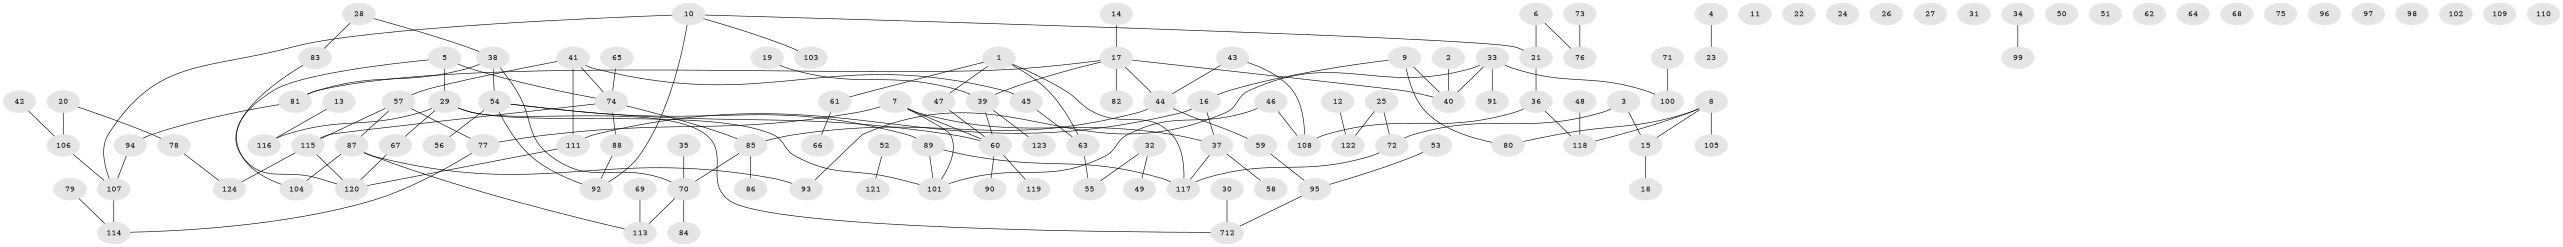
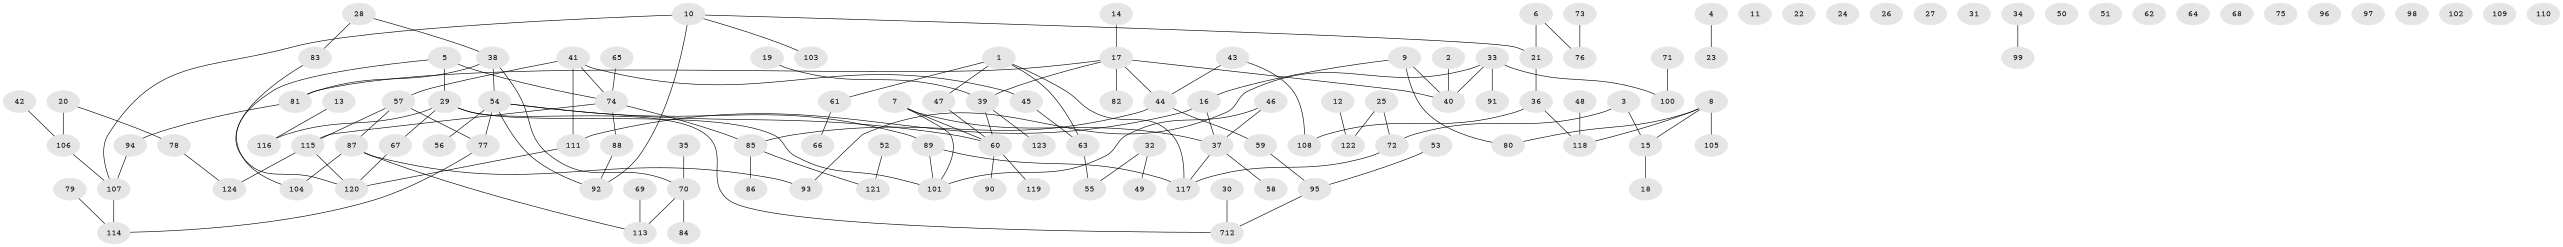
  graph {
    fontname="Courier Prime"
    node [color=gray90 fontname="Courier Prime" style=filled]
    edge [fontname="Courier Prime"]
    1
    47
    61
    63
    117
    60
    66
    55
    2
    40
    3
    15
    72
    18
    4
    23
    5
    29
    74
    104
    101
    116
    67
    n24 [label=712]
    85
    115
    88
    6
    21
    76
    36
    7
    37
    77
    58
    90
    119
    114
    8
    80
    105
    118
    9
    16
    111
    10
    92
    103
    107
    11
    12
    122
    13
    14
    17
    39
    44
    81
    82
    120
    123
    59
    94
    19
    20
    78
    106
    124
    108
    22
    24
    25
    26
    27
    28
    38
    83
    70
    54
    30
    31
    32
    49
    33
    91
    93
    100
    34
    99
    35
    113
    84
    56
    89
    41
    45
    57
    87
    42
    43
    95
    121
    86
    46
    48
    50
    51
    52
    53
    62
    64
    65
    68
    69
    71
    73
    75
    79
    96
    97
    98
    102
    109
    110
    1 -- 47
    1 -- 61
    1 -- 63
    1 -- 117
    47 -- 60
    61 -- 66
    63 -- 55
    60 -- 90
    60 -- 119
    2 -- 40
    3 -- 15
    3 -- 72
    15 -- 18
    72 -- 117
    4 -- 23
    5 -- 29
    5 -- 74
    5 -- 104
    29 -- 101
    29 -- 116
    29 -- 67
    29 -- n24
    74 -- 85
    74 -- 115
    74 -- 88
    67 -- 120
-   85 -- 70
+   85 -- 121
    85 -- 86
    115 -- 120
    115 -- 124
    88 -- 92
    6 -- 21
    6 -- 76
    21 -- 36
    36 -- 118
    36 -- 108
    7 -- 60
    7 -- 101
    7 -- 37
-   7 -- 77
+   54 -- 77
    37 -- 117
    37 -- 58
    77 -- 114
    8 -- 15
    8 -- 80
    8 -- 105
    8 -- 118
    9 -- 40
    9 -- 80
    9 -- 16
    16 -- 37
    16 -- 111
    111 -- 120
    10 -- 21
    10 -- 92
    10 -- 103
    10 -- 107
    107 -- 114
    12 -- 122
    13 -- 116
    14 -- 17
    17 -- 40
    17 -- 39
    17 -- 44
    17 -- 81
    17 -- 82
    39 -- 60
    39 -- 123
    44 -- 85
    44 -- 59
    81 -- 94
    59 -- 95
    94 -- 107
    19 -- 39
    20 -- 78
    20 -- 106
    78 -- 124
    106 -- 107
    25 -- 72
    25 -- 122
    28 -- 38
    28 -- 83
    38 -- 81
    38 -- 70
    38 -- 54
    83 -- 120
    70 -- 113
    70 -- 84
    54 -- 60
    54 -- 92
    54 -- 56
    54 -- 89
    30 -- n24
    32 -- 55
    32 -- 49
    33 -- 40
    33 -- 91
    33 -- 93
    33 -- 100
    34 -- 99
    35 -- 70
    89 -- 117
    89 -- 101
    41 -- 74
    41 -- 111
    41 -- 45
    41 -- 57
    45 -- 63
    57 -- 115
    57 -- 77
    57 -- 87
    87 -- 104
    87 -- 93
    87 -- 113
    42 -- 106
    43 -- 44
    43 -- 108
    95 -- n24
    46 -- 101
-   46 -- 108
+   46 -- 37
    48 -- 118
    52 -- 121
    53 -- 95
    65 -- 74
    69 -- 113
    71 -- 100
    73 -- 76
    79 -- 114
  }
